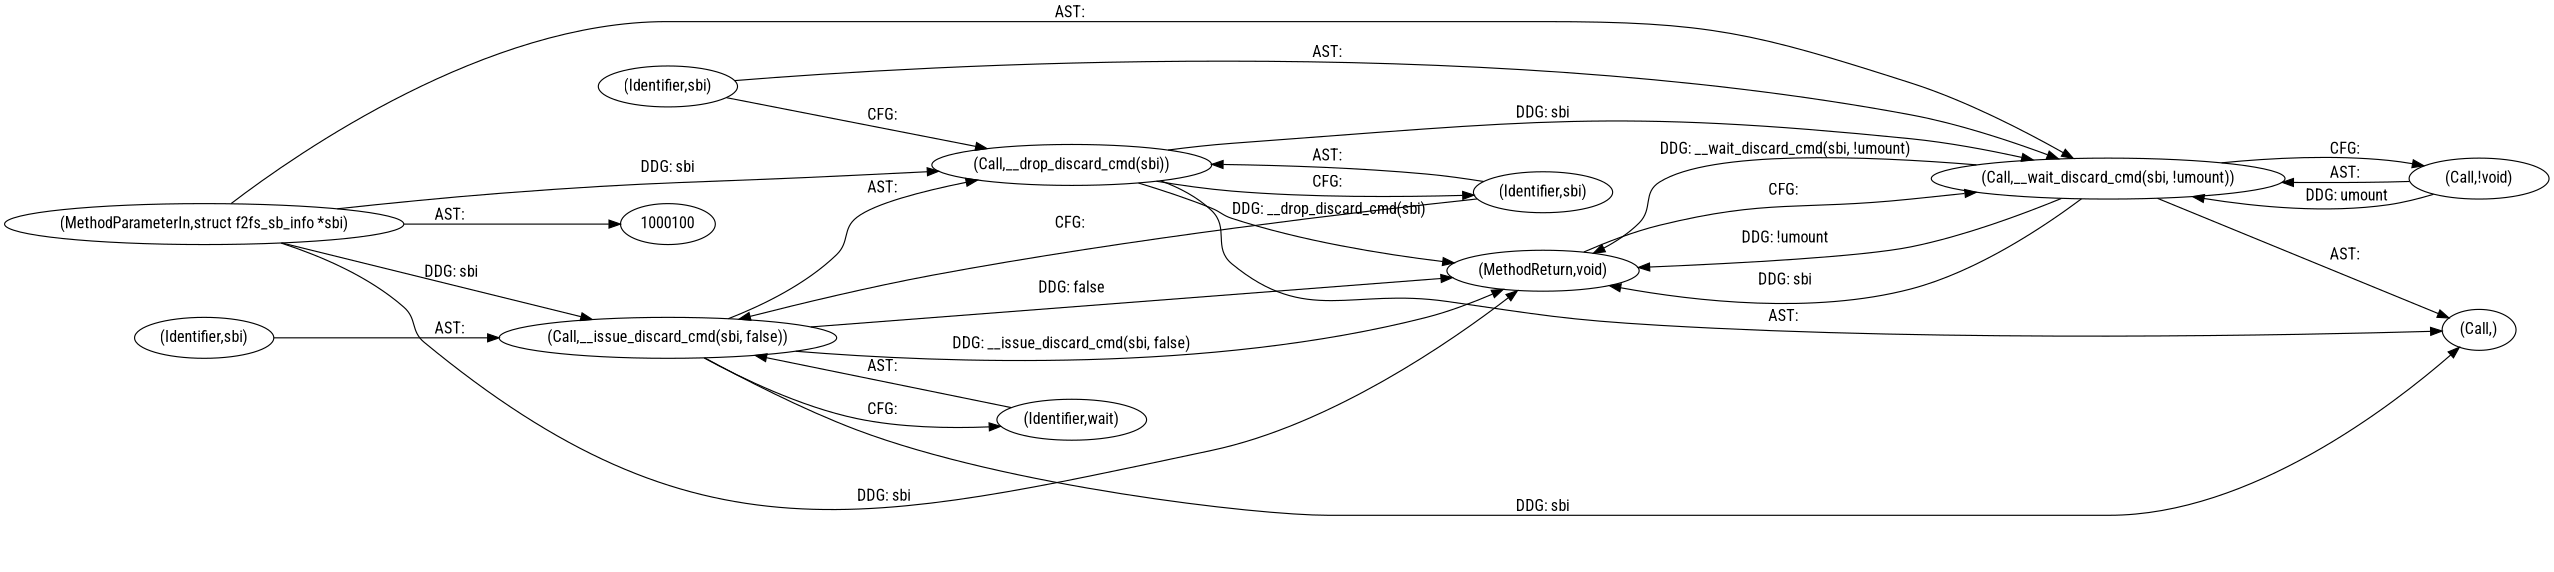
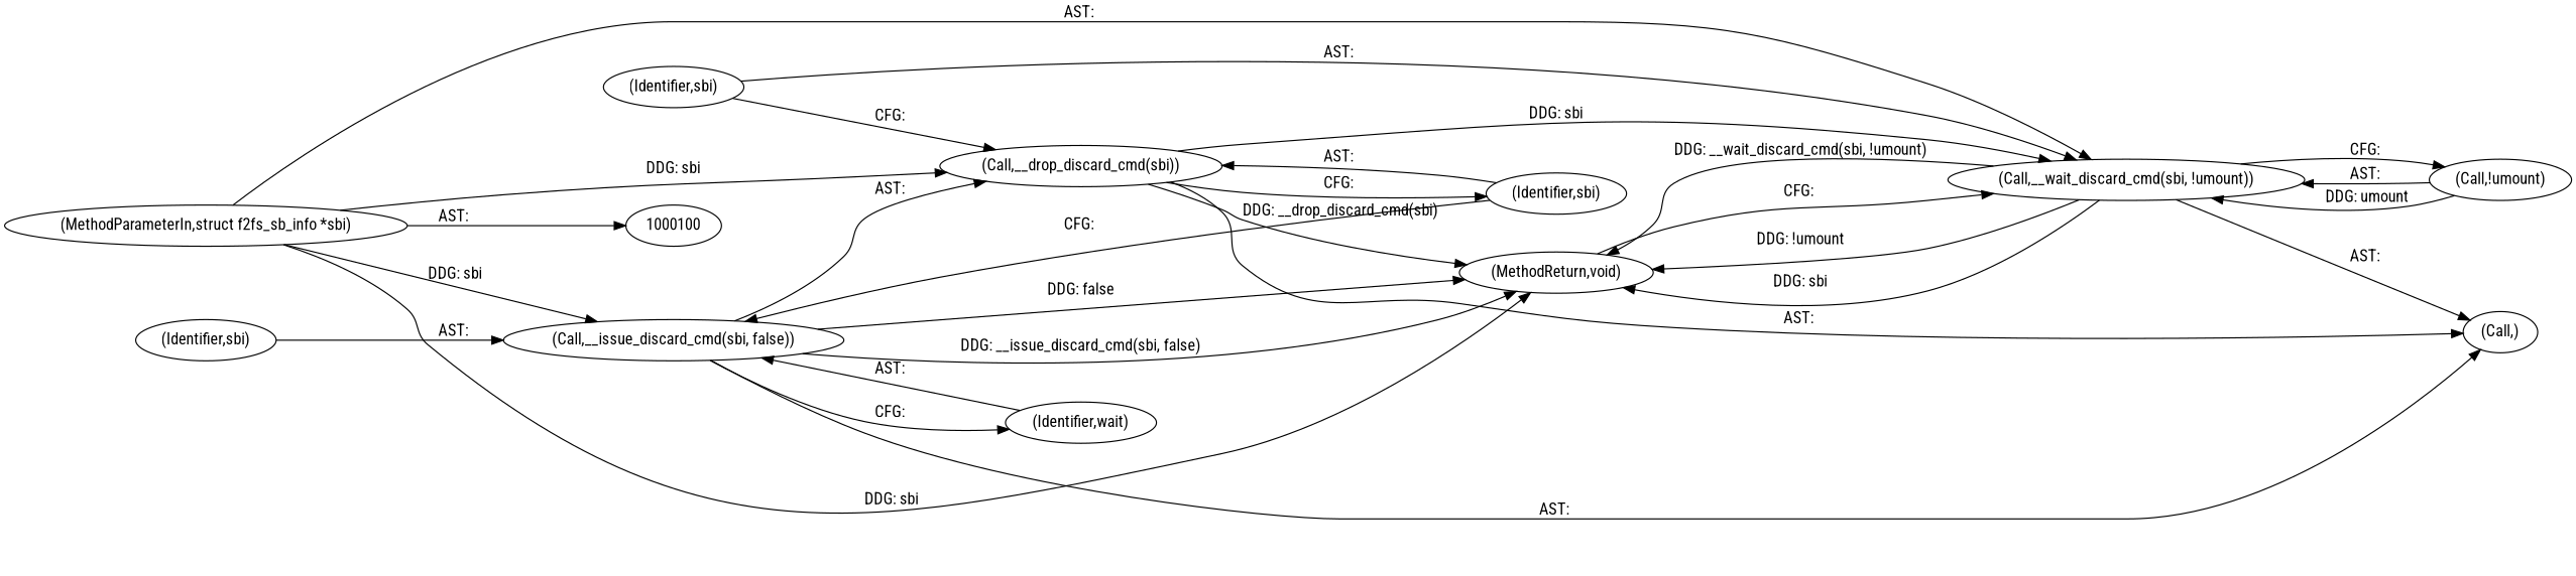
  digraph {
    fontname="Roboto Condensed"
    rankdir=LR
    node [fontname="Roboto Condensed"]
    edge [fontname="Roboto Condensed"]
    n1 [label="(Call,__issue_discard_cmd(sbi, false))"]
    n2 [label="(Call,__drop_discard_cmd(sbi))"]
    n3 [label="(MethodReturn,void)"]
    n4 [label="(Identifier,wait)"]
    n5 [label="(Call,)"]
    n6 [label="(Call,__wait_discard_cmd(sbi, !umount))"]
    n7 [label="(Identifier,sbi)"]
    n8 [label="(MethodParameterIn,struct f2fs_sb_info *sbi)"]
    1000100
-   n10 [label="(Call,!void)"]
+   n10 [label="(Call,!umount)"]
    n11 [label="(Identifier,sbi)"]
    n12 [label="(Identifier,sbi)"]
    n1 -> n2 [label="AST: "]
    n1 -> n3 [label="DDG: __issue_discard_cmd(sbi, false)"]
    n1 -> n3 [label="DDG: false"]
    n1 -> n4 [label="CFG: "]
-   n1 -> n5 [label="DDG: sbi"]
+   n1 -> n5 [label="AST: "]
    n2 -> n3 [label="DDG: __drop_discard_cmd(sbi)"]
    n2 -> n5 [label="AST: "]
    n2 -> n6 [label="DDG: sbi"]
    n2 -> n7 [label="CFG: "]
    n3 -> n6 [label="CFG: "]
    n4 -> n1 [label="AST: "]
    n6 -> n3 [label="DDG: !umount"]
    n6 -> n3 [label="DDG: sbi"]
    n6 -> n3 [label="DDG: __wait_discard_cmd(sbi, !umount)"]
    n6 -> n5 [label="AST: "]
    n6 -> n10 [label="CFG: "]
    n7 -> n1 [label="CFG: "]
    n7 -> n2 [label="AST: "]
    n8 -> n1 [label="DDG: sbi"]
    n8 -> n2 [label="DDG: sbi"]
    n8 -> n3 [label="DDG: sbi"]
    n8 -> n6 [label="AST: "]
    n8 -> 1000100 [label="AST: "]
    n10 -> n6 [label="AST: "]
    n10 -> n6 [label="DDG: umount"]
    n11 -> n2 [label="CFG: "]
    n11 -> n6 [label="AST: "]
    n12 -> n1 [label="AST: "]
  }
